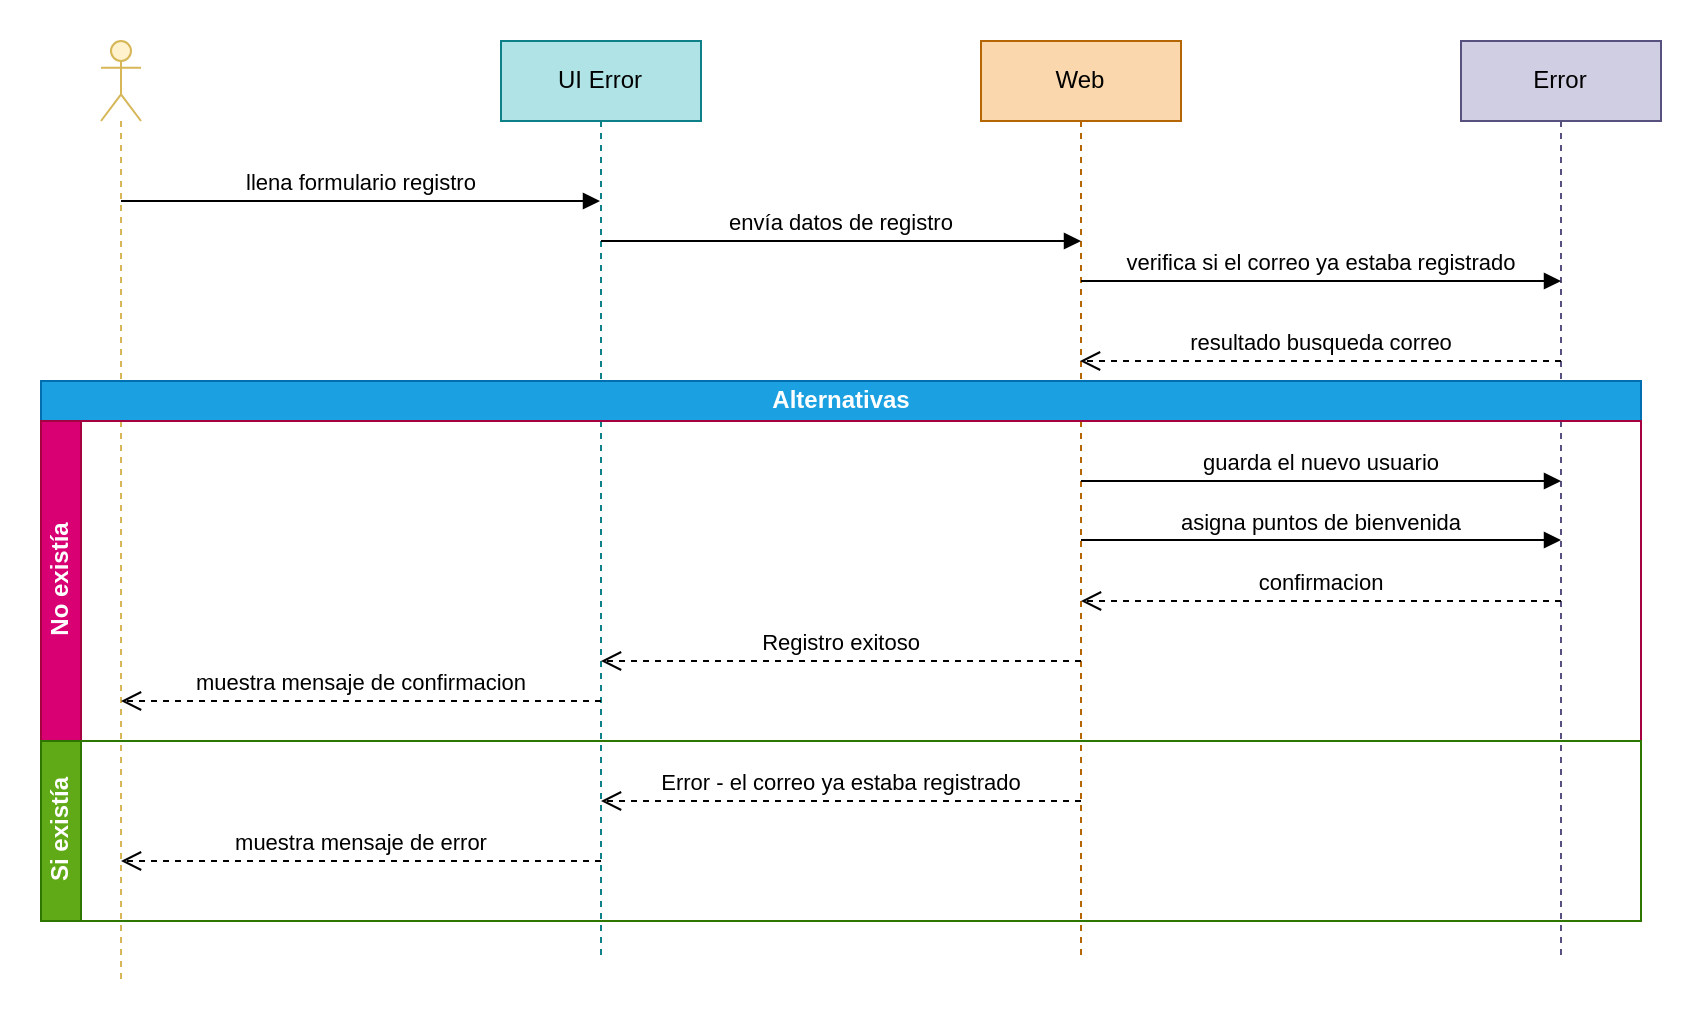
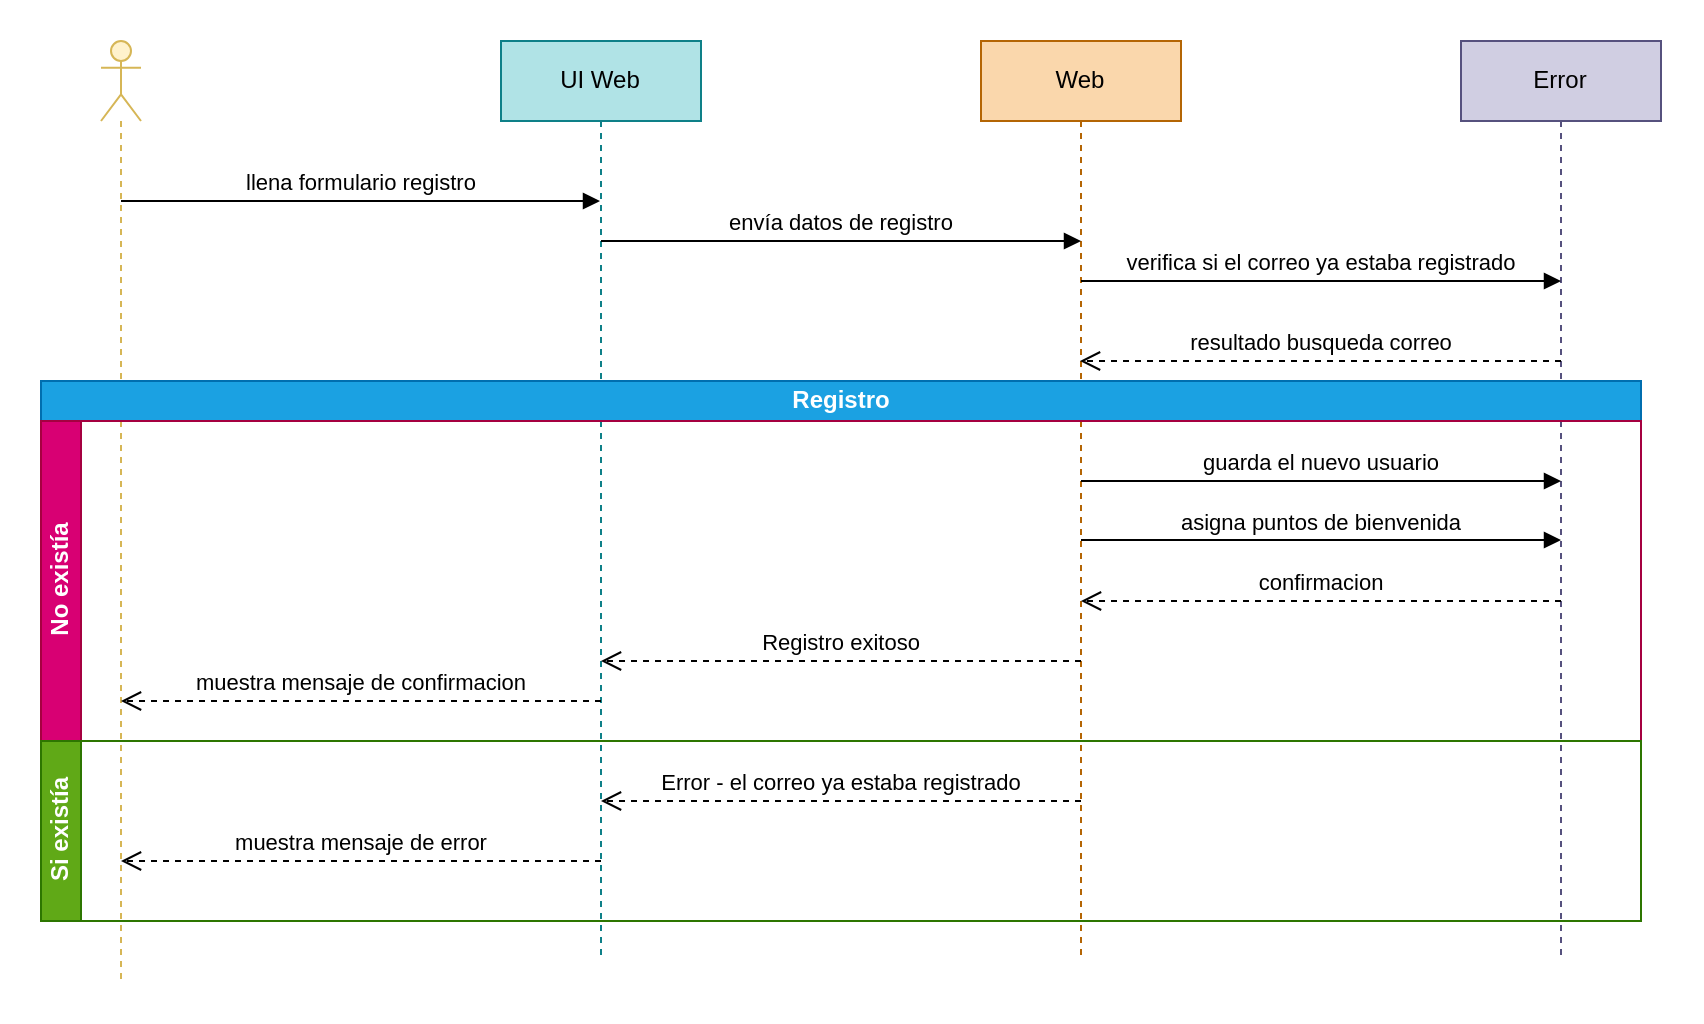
  <mxCell id="0" />
  <mxCell id="1" parent="0" />
  <mxCell id="2" value="" style="shape=umlLifeline;perimeter=lifelinePerimeter;whiteSpace=wrap;html=1;container=1;dropTarget=0;collapsible=0;recursiveResize=0;outlineConnect=0;portConstraint=eastwest;newEdgeStyle={&quot;curved&quot;:0,&quot;rounded&quot;:0};participant=umlActor;fillColor=#fff2cc;strokeColor=#d6b656;" vertex="1" parent="1"><mxGeometry x="50" y="20" width="20" height="470" as="geometry" /></mxCell>
- <mxCell id="3" value="UI Error" style="shape=umlLifeline;perimeter=lifelinePerimeter;whiteSpace=wrap;html=1;container=1;dropTarget=0;collapsible=0;recursiveResize=0;outlineConnect=0;portConstraint=eastwest;newEdgeStyle={&quot;curved&quot;:0,&quot;rounded&quot;:0};fillColor=#b0e3e6;strokeColor=#0e8088;" vertex="1" parent="1"><mxGeometry x="250" y="20" width="100" height="460" as="geometry" /></mxCell>
+ <mxCell id="3" value="UI Web" style="shape=umlLifeline;perimeter=lifelinePerimeter;whiteSpace=wrap;html=1;container=1;dropTarget=0;collapsible=0;recursiveResize=0;outlineConnect=0;portConstraint=eastwest;newEdgeStyle={&quot;curved&quot;:0,&quot;rounded&quot;:0};fillColor=#b0e3e6;strokeColor=#0e8088;" vertex="1" parent="1"><mxGeometry x="250" y="20" width="100" height="460" as="geometry" /></mxCell>
  <mxCell id="4" value="Web" style="shape=umlLifeline;perimeter=lifelinePerimeter;whiteSpace=wrap;html=1;container=1;dropTarget=0;collapsible=0;recursiveResize=0;outlineConnect=0;portConstraint=eastwest;newEdgeStyle={&quot;curved&quot;:0,&quot;rounded&quot;:0};fillColor=#fad7ac;strokeColor=#b46504;" vertex="1" parent="1"><mxGeometry x="490" y="20" width="100" height="460" as="geometry" /></mxCell>
  <mxCell id="5" value="Error" style="shape=umlLifeline;perimeter=lifelinePerimeter;whiteSpace=wrap;html=1;container=1;dropTarget=0;collapsible=0;recursiveResize=0;outlineConnect=0;portConstraint=eastwest;newEdgeStyle={&quot;curved&quot;:0,&quot;rounded&quot;:0};fillColor=#d0cee2;strokeColor=#56517e;" vertex="1" parent="1"><mxGeometry x="730" y="20" width="100" height="460" as="geometry" /></mxCell>
  <mxCell id="6" value="llena formulario registro" style="html=1;verticalAlign=bottom;endArrow=block;curved=0;rounded=0;" edge="1" parent="1" target="3"><mxGeometry x="0.002" width="80" relative="1" as="geometry"><mxPoint x="60" y="100" as="sourcePoint" /><mxPoint x="140" y="100" as="targetPoint" /><mxPoint as="offset" /></mxGeometry></mxCell>
  <mxCell id="7" value="envía datos de registro" style="html=1;verticalAlign=bottom;endArrow=block;curved=0;rounded=0;" edge="1" parent="1"><mxGeometry x="0.002" width="80" relative="1" as="geometry"><mxPoint x="300" y="120" as="sourcePoint" /><mxPoint x="540" y="120" as="targetPoint" /><mxPoint as="offset" /></mxGeometry></mxCell>
  <mxCell id="8" value="verifica si el correo ya estaba registrado" style="html=1;verticalAlign=bottom;endArrow=block;curved=0;rounded=0;" edge="1" parent="1"><mxGeometry x="0.002" width="80" relative="1" as="geometry"><mxPoint x="540" y="140" as="sourcePoint" /><mxPoint x="780" y="140" as="targetPoint" /><mxPoint as="offset" /></mxGeometry></mxCell>
  <mxCell id="9" value="resultado busqueda correo" style="html=1;verticalAlign=bottom;endArrow=open;dashed=1;endSize=8;curved=0;rounded=0;" edge="1" parent="1" target="4"><mxGeometry relative="1" as="geometry"><mxPoint x="780" y="180" as="sourcePoint" /><mxPoint x="700" y="180" as="targetPoint" /></mxGeometry></mxCell>
- <mxCell id="10" value="Alternativas" style="swimlane;childLayout=stackLayout;resizeParent=1;resizeParentMax=0;horizontal=1;startSize=20;horizontalStack=0;html=1;fillColor=#1ba1e2;fontColor=#ffffff;strokeColor=#006EAF;" vertex="1" parent="1"><mxGeometry y="190" width="800" height="270" as="geometry" x="20"><mxRectangle x="10" y="210" width="60" height="30" as="alternateBounds" /></mxGeometry></mxCell>
+ <mxCell id="10" value="Registro" style="swimlane;childLayout=stackLayout;resizeParent=1;resizeParentMax=0;horizontal=1;startSize=20;horizontalStack=0;html=1;fillColor=#1ba1e2;fontColor=#ffffff;strokeColor=#006EAF;" vertex="1" parent="1"><mxGeometry y="190" width="800" height="270" as="geometry" x="20"><mxRectangle x="10" y="210" width="60" height="30" as="alternateBounds" /></mxGeometry></mxCell>
  <mxCell id="11" value="No existía" style="swimlane;startSize=20;horizontal=0;html=1;fillColor=#d80073;strokeColor=#A50040;fontColor=#ffffff;" vertex="1" parent="10"><mxGeometry y="20" width="800" height="160" as="geometry" /></mxCell>
  <mxCell id="12" value="guarda el nuevo usuario" style="html=1;verticalAlign=bottom;endArrow=block;curved=0;rounded=0;" edge="1" parent="11"><mxGeometry x="0.002" width="80" relative="1" as="geometry"><mxPoint x="520" y="30" as="sourcePoint" /><mxPoint x="760" y="30" as="targetPoint" /><mxPoint as="offset" /></mxGeometry></mxCell>
  <mxCell id="13" value="asigna puntos de bienvenida" style="html=1;verticalAlign=bottom;endArrow=block;curved=0;rounded=0;" edge="1" parent="11"><mxGeometry x="0.002" width="80" relative="1" as="geometry"><mxPoint x="520" y="59.5" as="sourcePoint" /><mxPoint x="760" y="59.5" as="targetPoint" /><mxPoint as="offset" /></mxGeometry></mxCell>
  <mxCell id="14" value="confirmacion" style="html=1;verticalAlign=bottom;endArrow=open;dashed=1;endSize=8;curved=0;rounded=0;" edge="1" parent="11"><mxGeometry relative="1" as="geometry"><mxPoint x="760" y="90" as="sourcePoint" /><mxPoint x="520" y="90" as="targetPoint" /></mxGeometry></mxCell>
  <mxCell id="15" value="Registro exitoso" style="html=1;verticalAlign=bottom;endArrow=open;dashed=1;endSize=8;curved=0;rounded=0;" edge="1" parent="11"><mxGeometry relative="1" as="geometry"><mxPoint x="520" y="120" as="sourcePoint" /><mxPoint x="280" y="120" as="targetPoint" /></mxGeometry></mxCell>
  <mxCell id="16" value="muestra mensaje de confirmacion" style="html=1;verticalAlign=bottom;endArrow=open;dashed=1;endSize=8;curved=0;rounded=0;" edge="1" parent="11"><mxGeometry relative="1" as="geometry"><mxPoint x="280" y="140" as="sourcePoint" /><mxPoint x="40" y="140" as="targetPoint" /></mxGeometry></mxCell>
  <mxCell id="17" value="Si existía" style="swimlane;startSize=20;horizontal=0;html=1;fillColor=#60a917;strokeColor=#2D7600;fontColor=#ffffff;" vertex="1" parent="10"><mxGeometry y="180" width="800" height="90" as="geometry" /></mxCell>
  <mxCell id="18" value="Error - el correo ya estaba registrado" style="html=1;verticalAlign=bottom;endArrow=open;dashed=1;endSize=8;curved=0;rounded=0;" edge="1" parent="17"><mxGeometry relative="1" as="geometry"><mxPoint x="520" y="30" as="sourcePoint" /><mxPoint x="280" y="30" as="targetPoint" /></mxGeometry></mxCell>
  <mxCell id="19" value="muestra mensaje de error" style="html=1;verticalAlign=bottom;endArrow=open;dashed=1;endSize=8;curved=0;rounded=0;" edge="1" parent="17"><mxGeometry relative="1" as="geometry"><mxPoint x="280" y="60" as="sourcePoint" /><mxPoint x="40" y="60" as="targetPoint" /></mxGeometry></mxCell>
